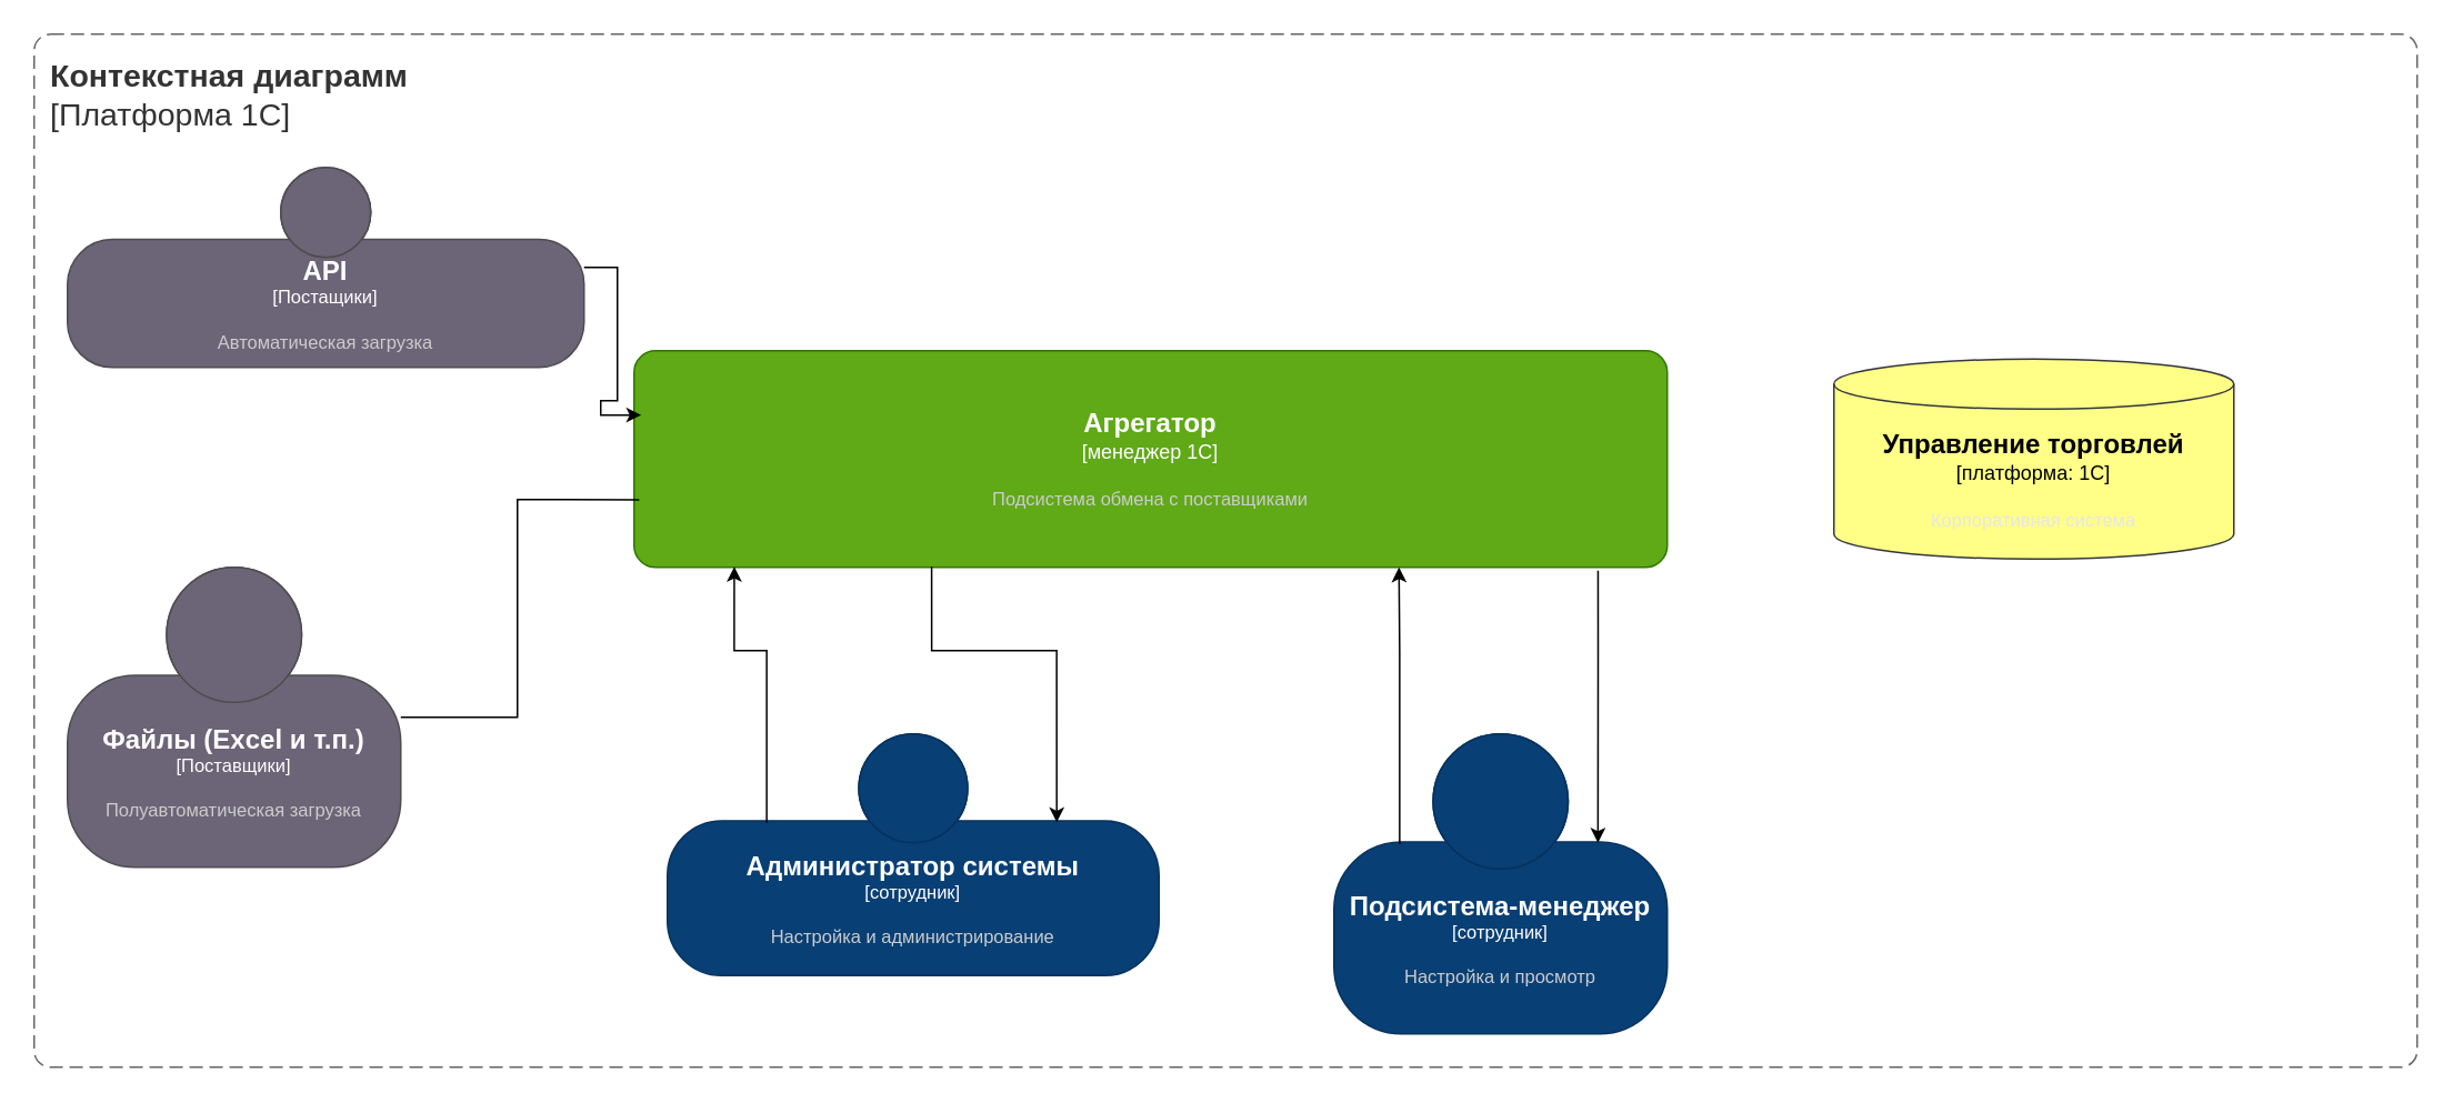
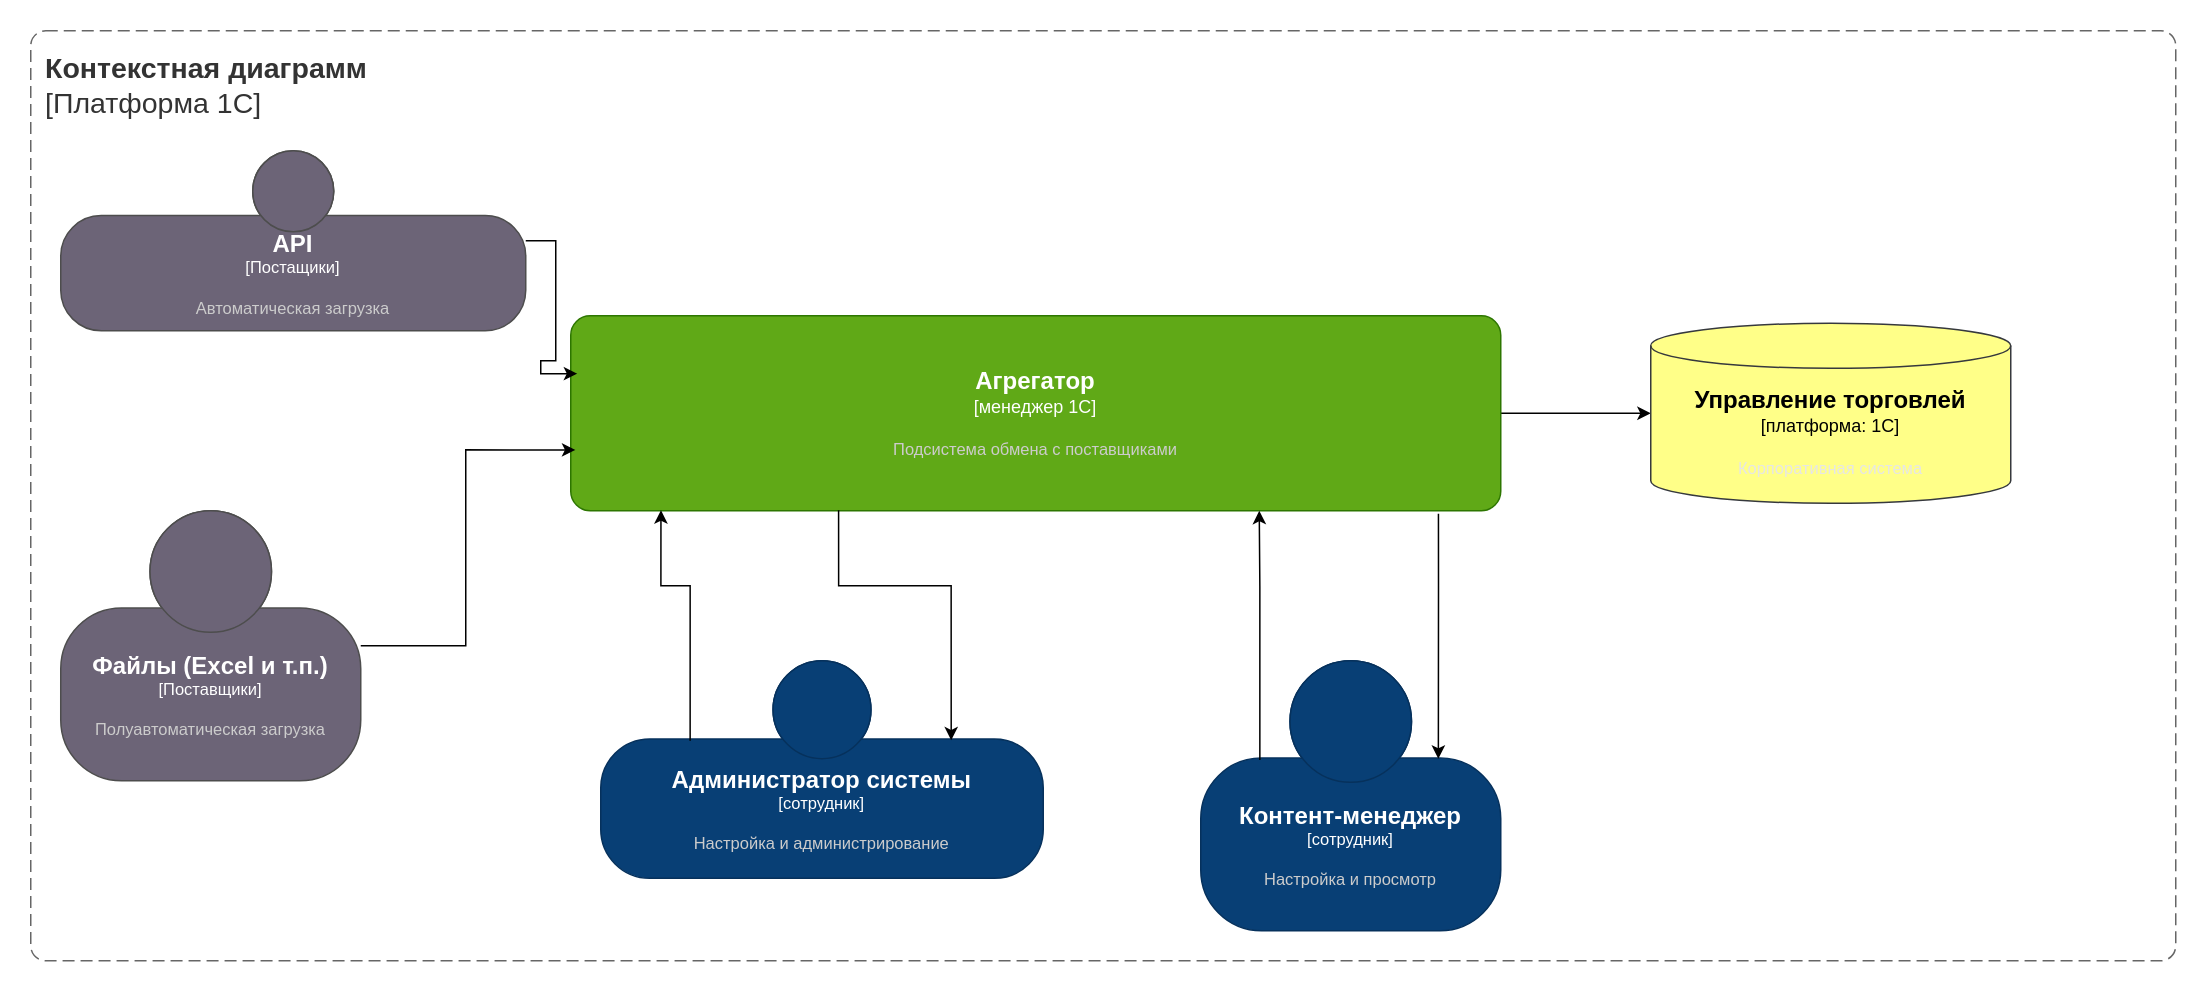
  <mxCell id="0" />
  <mxCell id="1" parent="0" />
  <mxCell id="2" value="&lt;font style=&quot;font-size: 16px&quot;&gt;&lt;b&gt;API&lt;/b&gt;&lt;/font&gt;&lt;div&gt;[Постащики]&lt;/div&gt;&lt;br&gt;&lt;div&gt;&lt;font style=&quot;font-size: 11px&quot;&gt;&lt;font color=&quot;#cccccc&quot;&gt;Автоматическая загрузка&lt;/font&gt;&lt;/div&gt;" style="html=1;fontSize=11;dashed=0;whiteSpace=wrap;fillColor=#6C6477;strokeColor=#4D4D4D;fontColor=#ffffff;shape=mxgraph.c4.person2;align=center;metaEdit=1;points=[[0.5,0,0],[1,0.5,0],[1,0.75,0],[0.75,1,0],[0.5,1,0],[0.25,1,0],[0,0.75,0],[0,0.5,0]];resizable=0;" vertex="1" parent="1"><mxGeometry x="40" y="100" width="310" height="120" as="geometry" /></mxCell>
  <mxCell id="3" value="&lt;font style=&quot;font-size: 16px&quot;&gt;&lt;b&gt;Файлы (Excel и т.п.)&lt;/b&gt;&lt;/font&gt;&lt;div&gt;[Поставщики]&lt;/div&gt;&lt;br&gt;&lt;div&gt;&lt;font style=&quot;font-size: 11px&quot;&gt;&lt;font color=&quot;#cccccc&quot;&gt;Полуавтоматическая загрузка&lt;/font&gt;&lt;/div&gt;" style="html=1;fontSize=11;dashed=0;whiteSpace=wrap;fillColor=#6C6477;strokeColor=#4D4D4D;fontColor=#ffffff;shape=mxgraph.c4.person2;align=center;metaEdit=1;points=[[0.5,0,0],[1,0.5,0],[1,0.75,0],[0.75,1,0],[0.5,1,0],[0.25,1,0],[0,0.75,0],[0,0.5,0]];resizable=0;" vertex="1" parent="1"><mxGeometry x="40" y="340" width="200" height="180" as="geometry" /></mxCell>
+ <mxCell id="4" style="edgeStyle=orthogonalEdgeStyle;rounded=0;orthogonalLoop=1;jettySize=auto;html=1;" edge="1" parent="1" source="5" target="6"><mxGeometry relative="1" as="geometry" /></mxCell>
  <mxCell id="5" value="&lt;font style=&quot;font-size: 16px&quot;&gt;&lt;b&gt;Агрегатор&lt;/b&gt;&lt;/font&gt;&lt;div&gt;[менеджер 1С]&lt;/div&gt;&lt;br&gt;&lt;div&gt;&lt;font style=&quot;font-size: 11px&quot;&gt;&lt;font color=&quot;#cccccc&quot;&gt;Подсистема обмена с поставщиками&lt;/font&gt;&lt;/div&gt;" style="rounded=1;whiteSpace=wrap;html=1;labelBackgroundColor=none;align=center;arcSize=10;metaEdit=1;resizable=1;points=[[0.25,0,0],[0.5,0,0],[0.75,0,0],[1,0.25,0],[1,0.5,0],[1,0.75,0],[0.75,1,0],[0.5,1,0],[0.25,1,0],[0,0.75,0],[0,0.5,0],[0,0.25,0]];fillColor=#60a917;fontColor=#ffffff;strokeColor=#2D7600;movable=1;rotatable=1;deletable=1;editable=1;locked=0;connectable=1;" vertex="1" parent="1"><mxGeometry x="380" y="210" width="620" height="130" as="geometry" /></mxCell>
  <mxCell id="6" value="&lt;font style=&quot;font-size: 16px&quot;&gt;&lt;b&gt;Управление торговлей&lt;/b&gt;&lt;/font&gt;&lt;div&gt;[платформа:&amp;nbsp;1С]&lt;/div&gt;&lt;br&gt;&lt;div&gt;&lt;font style=&quot;font-size: 11px&quot;&gt;&lt;font color=&quot;#E6E6E6&quot;&gt;Корпоративная система&lt;/font&gt;&lt;/div&gt;" style="shape=cylinder3;size=15;whiteSpace=wrap;html=1;boundedLbl=1;rounded=0;labelBackgroundColor=none;fillColor=#ffff88;fontSize=12;align=center;strokeColor=#36393d;metaEdit=1;points=[[0.5,0,0],[1,0.25,0],[1,0.5,0],[1,0.75,0],[0.5,1,0],[0,0.75,0],[0,0.5,0],[0,0.25,0]];resizable=0;" vertex="1" parent="1"><mxGeometry x="1100" y="215" width="240" height="120" as="geometry" /></mxCell>
- <mxCell id="7" value="&lt;font style=&quot;font-size: 16px&quot;&gt;&lt;b&gt;Подсистема-менеджер&lt;/b&gt;&lt;/font&gt;&lt;div&gt;[сотрудник]&lt;/div&gt;&lt;br&gt;&lt;div&gt;&lt;font style=&quot;font-size: 11px&quot;&gt;&lt;font color=&quot;#cccccc&quot;&gt;Настройка и просмотр&lt;/font&gt;&lt;/div&gt;" style="html=1;fontSize=11;dashed=0;whiteSpace=wrap;fillColor=#083F75;strokeColor=#06315C;fontColor=#ffffff;shape=mxgraph.c4.person2;align=center;metaEdit=1;points=[[0.5,0,0],[1,0.5,0],[1,0.75,0],[0.75,1,0],[0.5,1,0],[0.25,1,0],[0,0.75,0],[0,0.5,0]];resizable=0;" vertex="1" parent="1"><mxGeometry x="800" y="440" width="200" height="180" as="geometry" /></mxCell>
+ <mxCell id="7" value="&lt;font style=&quot;font-size: 16px&quot;&gt;&lt;b&gt;Контент-менеджер&lt;/b&gt;&lt;/font&gt;&lt;div&gt;[сотрудник]&lt;/div&gt;&lt;br&gt;&lt;div&gt;&lt;font style=&quot;font-size: 11px&quot;&gt;&lt;font color=&quot;#cccccc&quot;&gt;Настройка и просмотр&lt;/font&gt;&lt;/div&gt;" style="html=1;fontSize=11;dashed=0;whiteSpace=wrap;fillColor=#083F75;strokeColor=#06315C;fontColor=#ffffff;shape=mxgraph.c4.person2;align=center;metaEdit=1;points=[[0.5,0,0],[1,0.5,0],[1,0.75,0],[0.75,1,0],[0.5,1,0],[0.25,1,0],[0,0.75,0],[0,0.5,0]];resizable=0;" vertex="1" parent="1"><mxGeometry x="800" y="440" width="200" height="180" as="geometry" /></mxCell>
  <mxCell id="8" value="&lt;font style=&quot;font-size: 16px&quot;&gt;&lt;b&gt;Администратор системы&lt;/b&gt;&lt;/font&gt;&lt;div&gt;[сотрудник]&lt;/div&gt;&lt;br&gt;&lt;div&gt;&lt;font style=&quot;font-size: 11px&quot;&gt;&lt;font color=&quot;#cccccc&quot;&gt;Настройка и администрирование&lt;/font&gt;&lt;/div&gt;" style="html=1;fontSize=11;dashed=0;whiteSpace=wrap;fillColor=#083F75;strokeColor=#06315C;fontColor=#ffffff;shape=mxgraph.c4.person2;align=center;metaEdit=1;points=[[0.5,0,0],[1,0.5,0],[1,0.75,0],[0.75,1,0],[0.5,1,0],[0.25,1,0],[0,0.75,0],[0,0.5,0]];resizable=0;" vertex="1" parent="1"><mxGeometry x="400" y="440" width="295" height="145" as="geometry" /></mxCell>
  <mxCell id="9" style="edgeStyle=orthogonalEdgeStyle;rounded=0;orthogonalLoop=1;jettySize=auto;html=1;exitX=0.202;exitY=0.368;exitDx=0;exitDy=0;exitPerimeter=0;entryX=0.097;entryY=0.997;entryDx=0;entryDy=0;entryPerimeter=0;" edge="1" parent="1" source="8" target="5"><mxGeometry relative="1" as="geometry"><mxPoint x="500" y="340" as="targetPoint" /></mxGeometry></mxCell>
  <mxCell id="10" style="edgeStyle=orthogonalEdgeStyle;rounded=0;orthogonalLoop=1;jettySize=auto;html=1;entryX=0.792;entryY=0.366;entryDx=0;entryDy=0;entryPerimeter=0;exitX=0.288;exitY=0.997;exitDx=0;exitDy=0;exitPerimeter=0;" edge="1" parent="1" source="5" target="8"><mxGeometry relative="1" as="geometry" /></mxCell>
  <mxCell id="11" style="edgeStyle=orthogonalEdgeStyle;rounded=0;orthogonalLoop=1;jettySize=auto;html=1;exitX=0.197;exitY=0.368;exitDx=0;exitDy=0;exitPerimeter=0;" edge="1" parent="1" source="7"><mxGeometry relative="1" as="geometry"><mxPoint x="839" y="340" as="targetPoint" /></mxGeometry></mxCell>
  <mxCell id="12" style="edgeStyle=orthogonalEdgeStyle;rounded=0;orthogonalLoop=1;jettySize=auto;html=1;entryX=0.792;entryY=0.363;entryDx=0;entryDy=0;entryPerimeter=0;exitX=0.933;exitY=1.015;exitDx=0;exitDy=0;exitPerimeter=0;" edge="1" parent="1" source="5" target="7"><mxGeometry relative="1" as="geometry" /></mxCell>
  <mxCell id="13" style="edgeStyle=orthogonalEdgeStyle;rounded=0;orthogonalLoop=1;jettySize=auto;html=1;entryX=0.007;entryY=0.297;entryDx=0;entryDy=0;entryPerimeter=0;" edge="1" parent="1" source="2" target="5"><mxGeometry relative="1" as="geometry" /></mxCell>
- <mxCell id="14" style="edgeStyle=orthogonalEdgeStyle;rounded=0;orthogonalLoop=1;jettySize=auto;html=1;entryX=0.005;entryY=0.688;entryDx=0;entryDy=0;entryPerimeter=0;endArrow=none;" edge="1" parent="1" source="3" target="5"><mxGeometry relative="1" as="geometry" /></mxCell>
+ <mxCell id="14" style="edgeStyle=orthogonalEdgeStyle;rounded=0;orthogonalLoop=1;jettySize=auto;html=1;entryX=0.005;entryY=0.688;entryDx=0;entryDy=0;entryPerimeter=0;" edge="1" parent="1" source="3" target="5"><mxGeometry relative="1" as="geometry" /></mxCell>
  <mxCell id="15" value="&lt;font&gt;&lt;b&gt;&lt;div style=&quot;text-align: left&quot;&gt;Контекстная диаграмм&lt;/div&gt;&lt;/b&gt;&lt;/font&gt;&lt;div style=&quot;text-align: left&quot;&gt;[Платформа 1С]&lt;/div&gt;" style="rounded=1;fontSize=19;whiteSpace=wrap;html=1;dashed=1;arcSize=20;fillColor=none;strokeColor=#666666;fontColor=#333333;labelBackgroundColor=none;align=left;verticalAlign=top;labelBorderColor=none;spacingTop=0;spacing=10;dashPattern=8 4;metaEdit=1;rotatable=0;perimeter=rectanglePerimeter;noLabel=0;labelPadding=0;allowArrows=0;connectable=0;expand=0;recursiveResize=0;editable=1;pointerEvents=0;absoluteArcSize=1;points=[[0.25,0,0],[0.5,0,0],[0.75,0,0],[1,0.25,0],[1,0.5,0],[1,0.75,0],[0.75,1,0],[0.5,1,0],[0.25,1,0],[0,0.75,0],[0,0.5,0],[0,0.25,0]];" vertex="1" parent="1"><mxGeometry x="20" y="20" width="1430" height="620" as="geometry" /></mxCell>
